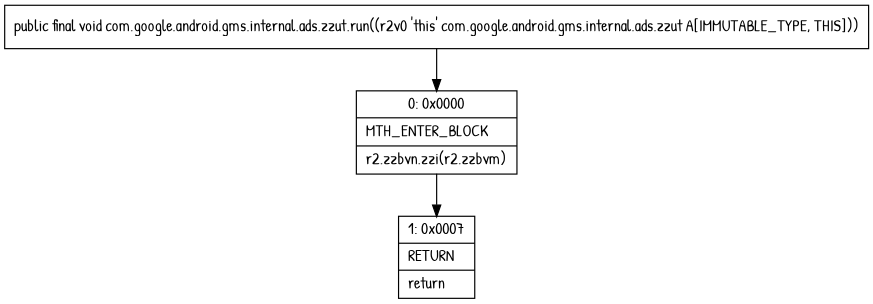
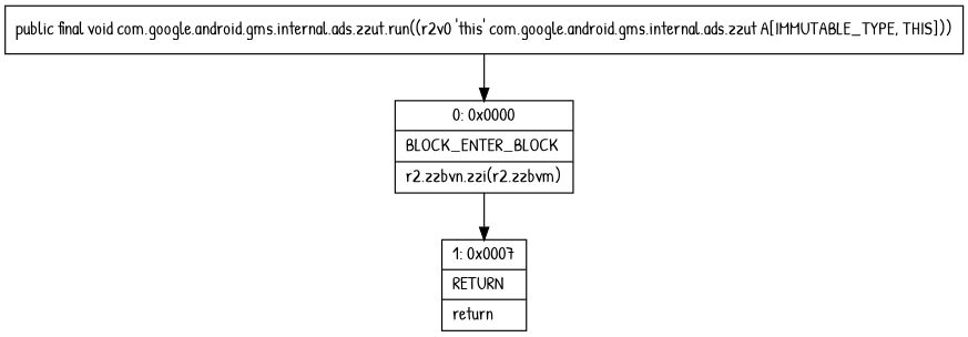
  digraph {
    fontname="Patrick Hand"
    node [shape=record fontname="Patrick Hand"]
    edge [fontname="Patrick Hand"]
-   n1 [label="{0\:\ 0x0000|MTH_ENTER_BLOCK\l|r2.zzbvn.zzi(r2.zzbvm)\l}"]
+   n1 [label="{0\:\ 0x0000|BLOCK_ENTER_BLOCK\l|r2.zzbvn.zzi(r2.zzbvm)\l}"]
    n2 [label="{1\:\ 0x0007|RETURN\l|return\l}"]
    n3 [label="{public final void com.google.android.gms.internal.ads.zzut.run((r2v0 'this' com.google.android.gms.internal.ads.zzut A[IMMUTABLE_TYPE, THIS])) }"]
    n1 -> n2
    n3 -> n1
  }
